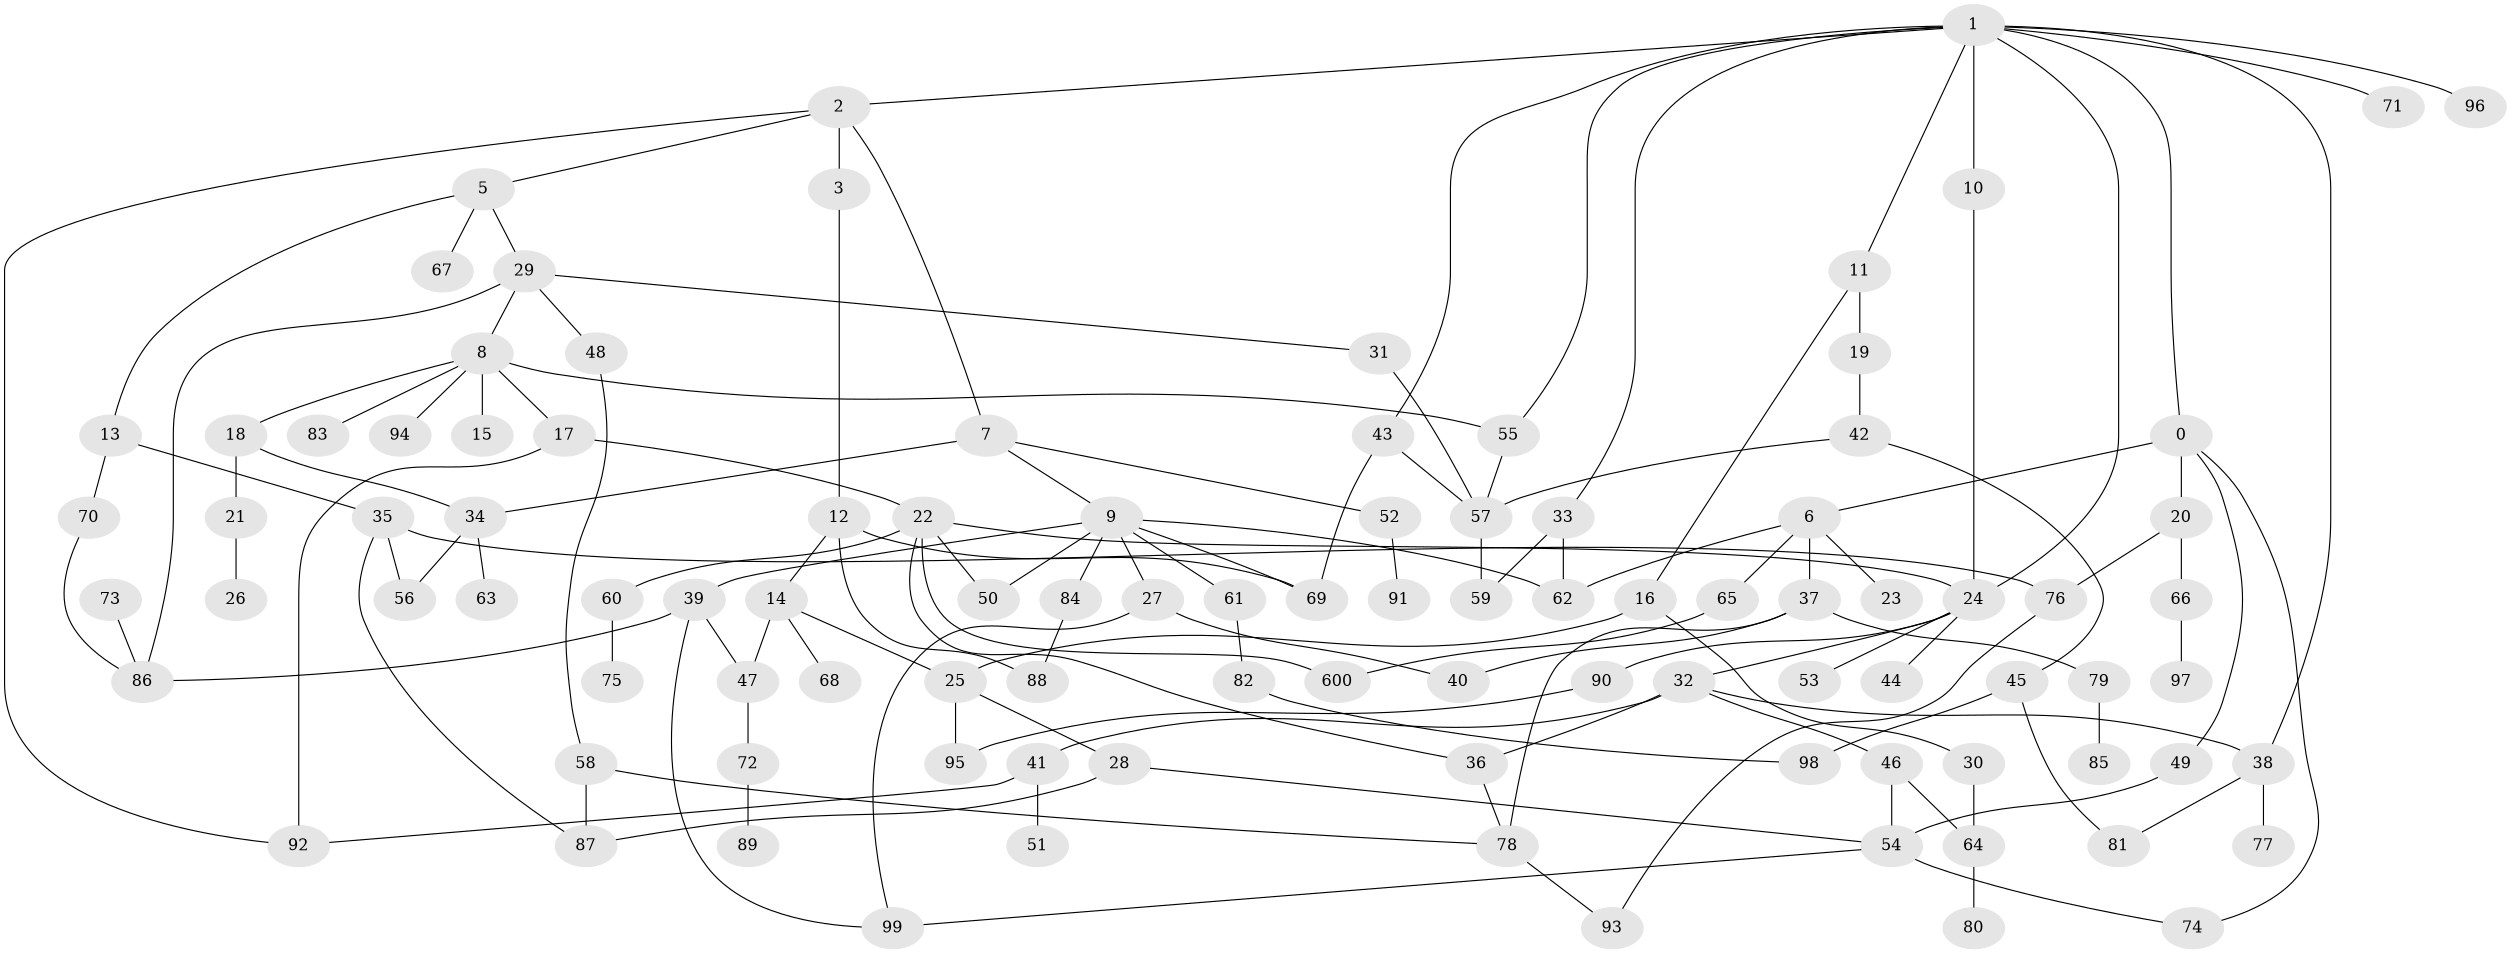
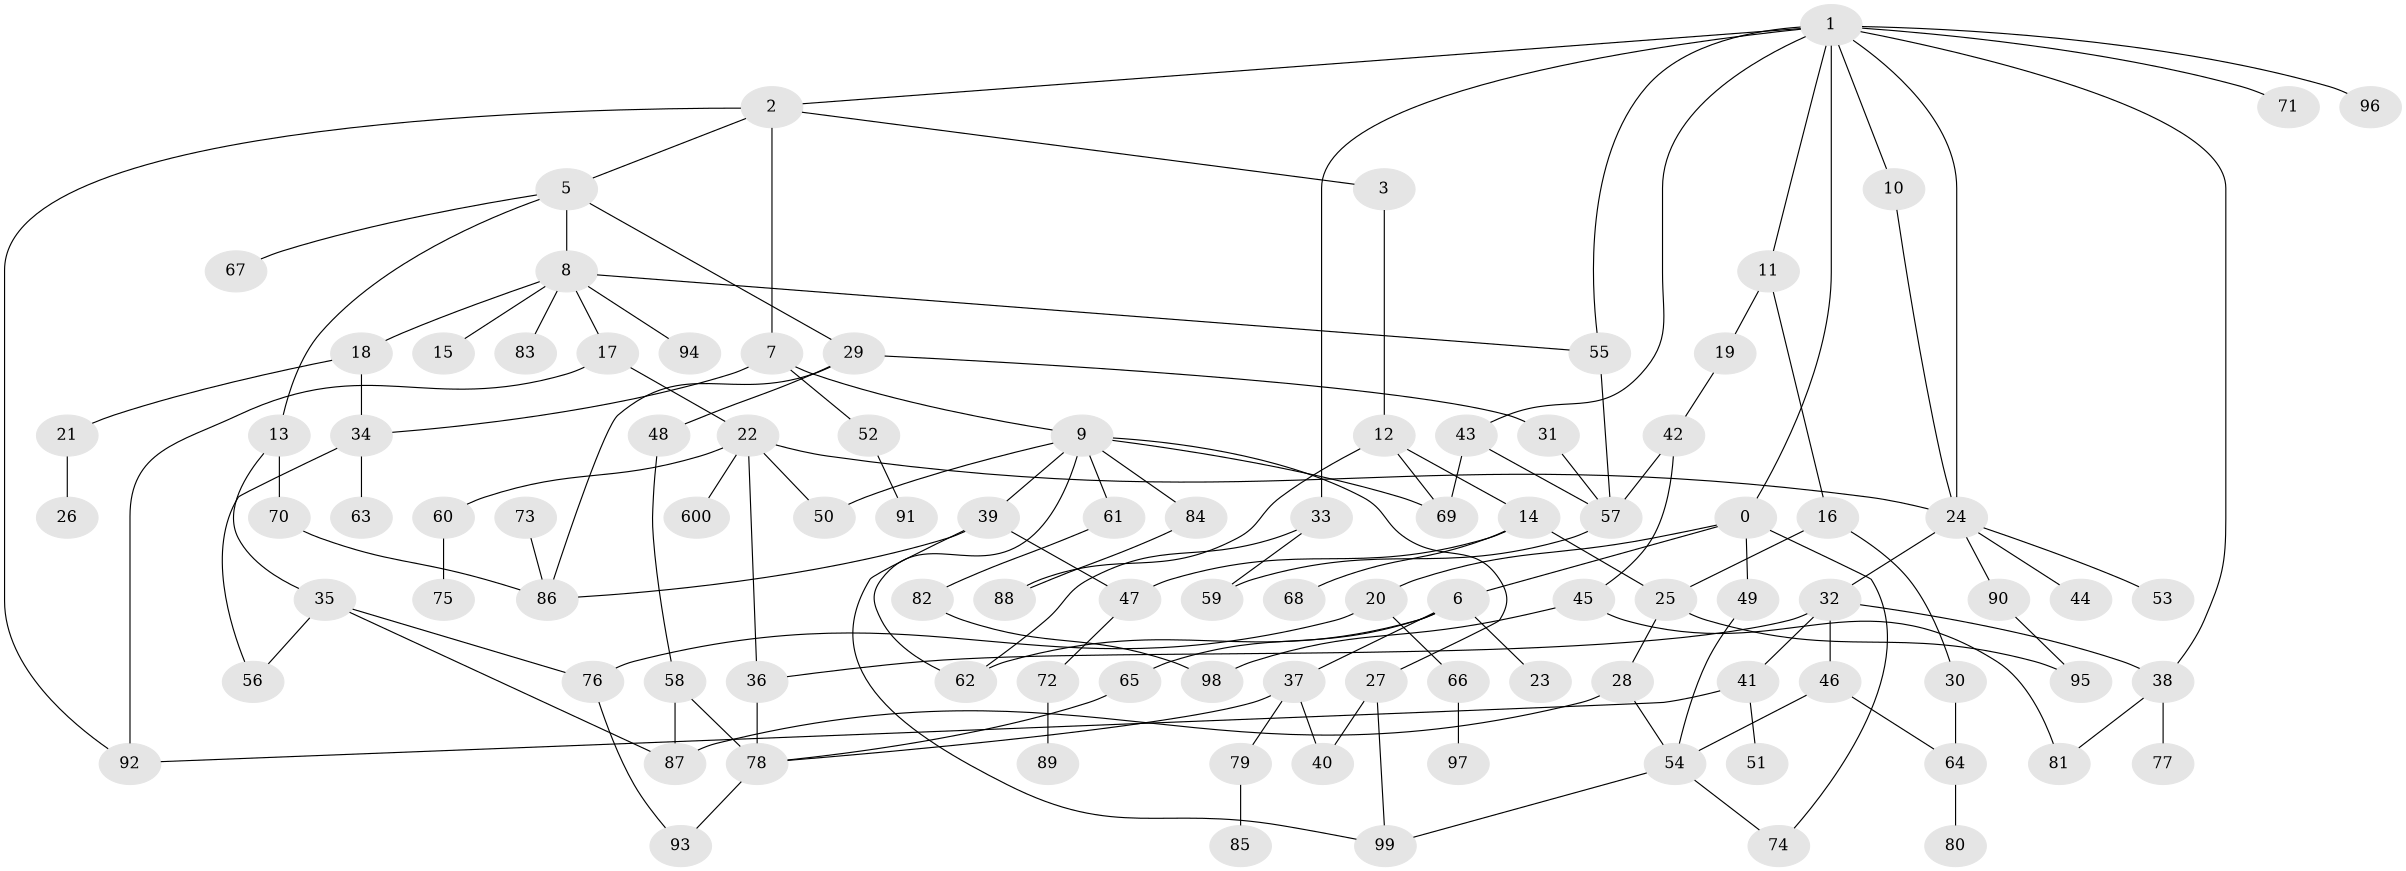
  graph {
    node [color=gray90 style=filled]
    1
    2
    n3 [label=0]
    10
    11
    24
    33
    38
    43
    55
    71
    96
    3
    5
    7
    92
    6
    20
    49
    74
    16
    19
    32
    44
    53
    90
    62
    59
    77
    81
    69
    57
    12
    8
    13
    29
    67
    9
    34
    52
    14
    88
    23
    37
    65
    66
    76
    54
    15
    17
    18
    83
    94
    35
    70
    31
    48
    86
    40
    78
    79
    n62 [label=600]
    27
    39
    50
    61
    84
    56
    63
    91
    22
    21
    99
    47
    82
    25
    30
    42
    68
    87
    28
    95
    72
    64
    36
    60
    26
    45
    97
    93
    75
    41
    46
    58
    80
    51
    85
    98
    89
    73
    1 -- 2
    1 -- n3
    1 -- 10
    1 -- 11
    1 -- 24
    1 -- 33
    1 -- 38
    1 -- 43
    1 -- 55
    1 -- 71
    1 -- 96
    2 -- 3
    2 -- 5
    2 -- 7
    2 -- 92
    n3 -- 6
    n3 -- 20
    n3 -- 49
    n3 -- 74
    10 -- 24
    11 -- 16
    11 -- 19
    24 -- 32
    24 -- 44
    24 -- 53
    24 -- 90
    33 -- 62
    33 -- 59
    38 -- 77
    38 -- 81
    43 -- 69
    43 -- 57
    55 -- 57
    3 -- 12
-   29 -- 8
+   5 -- 8
    5 -- 13
    5 -- 29
    5 -- 67
    7 -- 9
    7 -- 34
    7 -- 52
    6 -- 62
    6 -- 23
    6 -- 37
    6 -- 65
    20 -- 66
    20 -- 76
    49 -- 54
    16 -- 25
    16 -- 30
    19 -- 42
    32 -- 38
    32 -- 36
    32 -- 41
    32 -- 46
    90 -- 95
    57 -- 59
    12 -- 69
    12 -- 14
    12 -- 88
    8 -- 55
    8 -- 15
    8 -- 17
    8 -- 18
    8 -- 83
    8 -- 94
    13 -- 35
    13 -- 70
    29 -- 31
    29 -- 48
    29 -- 86
    9 -- 62
    9 -- 69
    9 -- 27
    9 -- 39
    9 -- 50
    9 -- 61
    9 -- 84
    34 -- 56
    34 -- 63
    52 -- 91
    14 -- 47
    14 -- 25
    14 -- 68
    37 -- 40
    37 -- 78
    37 -- 79
-   65 -- n62
+   65 -- 78
    66 -- 97
    76 -- 93
    54 -- 74
    54 -- 99
    17 -- 92
    17 -- 22
    18 -- 34
    18 -- 21
    35 -- 76
    35 -- 56
    35 -- 87
    70 -- 86
    31 -- 57
    48 -- 58
    78 -- 93
    79 -- 85
    27 -- 40
    27 -- 99
    39 -- 86
    39 -- 99
    39 -- 47
    61 -- 82
    84 -- 88
    22 -- 24
    22 -- n62
    22 -- 50
    22 -- 36
    22 -- 60
    21 -- 26
    47 -- 72
    82 -- 98
    25 -- 28
    25 -- 95
    30 -- 64
    42 -- 57
    42 -- 45
    28 -- 54
    28 -- 87
    72 -- 89
    64 -- 80
    36 -- 78
    60 -- 75
    45 -- 81
    45 -- 98
    41 -- 92
    41 -- 51
    46 -- 54
    46 -- 64
    58 -- 78
    58 -- 87
    73 -- 86
  }
